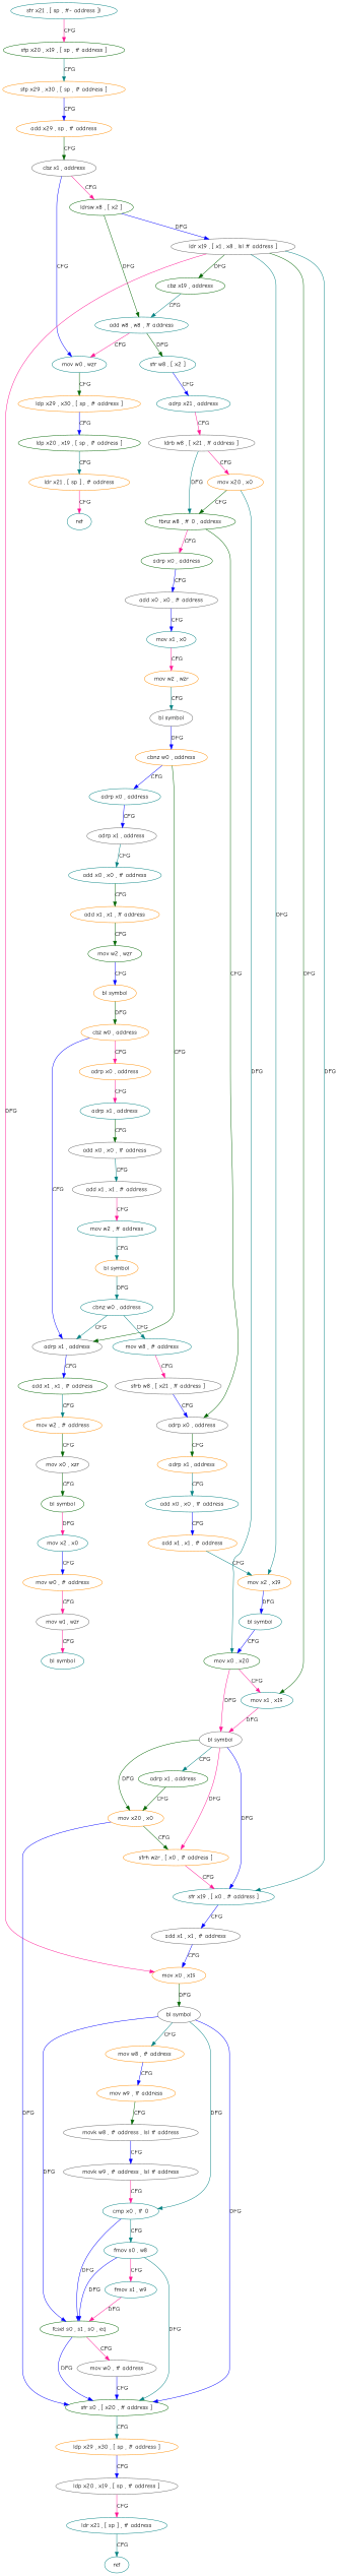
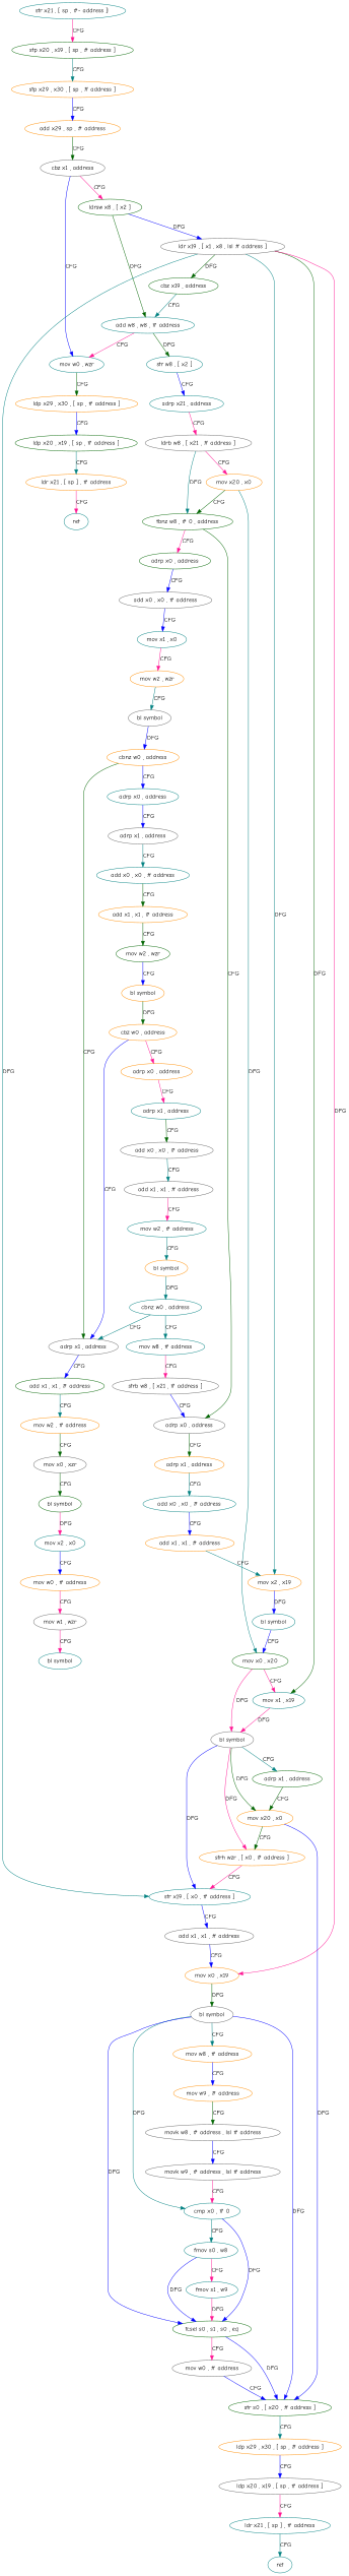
  digraph {
    fontname="Comic Neue"
    node [color=teal fontname="Comic Neue"]
    edge [color=blue fontname="Comic Neue"]
    n1 [label="str x21 , [ sp , #- address ]!"]
    n2 [color=darkgreen label="stp x20 , x19 , [ sp , # address ]"]
    n3 [color=darkorange label="stp x29 , x30 , [ sp , # address ]"]
    n4 [color=darkorange label="add x29 , sp , # address"]
    n5 [color=gray40 label="cbz x1 , address"]
    n6 [label="mov w0 , wzr"]
    n7 [color=darkgreen label="ldrsw x8 , [ x2 ]"]
    n8 [color=darkorange label="ldp x29 , x30 , [ sp , # address ]"]
    n9 [color=gray40 label="ldr x19 , [ x1 , x8 , lsl # address ]"]
    n10 [label="add w8 , w8 , # address"]
    n11 [color=darkgreen label="ldp x20 , x19 , [ sp , # address ]"]
    n12 [color=darkgreen label="cbz x19 , address"]
    n13 [color=darkorange label="mov x2 , x19"]
    n14 [label="mov x1 , x19"]
    n15 [label="str x19 , [ x0 , # address ]"]
    n16 [color=darkorange label="mov x0 , x19"]
    n17 [label="str w8 , [ x2 ]"]
    n18 [color=darkorange label="ldr x21 , [ sp ] , # address"]
    n19 [label=ret]
    n20 [label="bl symbol"]
    n21 [color=gray40 label="bl symbol"]
    n22 [color=gray40 label="add x1 , x1 , # address"]
    n23 [color=gray40 label="bl symbol"]
    n24 [label="adrp x21 , address"]
    n25 [color=gray40 label="ldrb w8 , [ x21 , # address ]"]
    n26 [color=darkorange label="mov x20 , x0"]
    n27 [color=darkgreen label="tbnz w8 , # 0 , address"]
    n28 [color=darkgreen label="mov x0 , x20"]
    n29 [color=gray40 label="adrp x0 , address"]
    n30 [color=darkgreen label="adrp x0 , address"]
    n31 [color=darkorange label="adrp x1 , address"]
    n32 [color=gray40 label="add x0 , x0 , # address"]
    n33 [label="add x0 , x0 , # address"]
    n34 [label="mov x1 , x0"]
    n35 [color=darkorange label="add x1 , x1 , # address"]
    n36 [color=darkgreen label="adrp x1 , address"]
    n37 [color=darkorange label="mov x20 , x0"]
    n38 [color=darkorange label="strh wzr , [ x0 , # address ]"]
    n39 [color=darkgreen label="str s0 , [ x20 , # address ]"]
    n40 [color=darkorange label="ldp x29 , x30 , [ sp , # address ]"]
    n41 [color=darkorange label="mov w8 , # address"]
    n42 [label="cmp x0 , # 0"]
    n43 [color=darkgreen label="fcsel s0 , s1 , s0 , eq"]
    n44 [color=darkorange label="mov w9 , # address"]
    n45 [label="fmov s0 , w8"]
    n46 [color=gray40 label="mov w0 , # address"]
    n47 [color=gray40 label="movk w8 , # address , lsl # address"]
    n48 [color=gray40 label="movk w9 , # address , lsl # address"]
    n49 [label="fmov s1 , w9"]
    n50 [color=gray40 label="ldp x20 , x19 , [ sp , # address ]"]
    n51 [label="ldr x21 , [ sp ] , # address"]
    n52 [label=ret]
    n53 [color=darkorange label="mov w2 , wzr"]
    n54 [color=gray40 label="bl symbol"]
    n55 [color=darkorange label="cbnz w0 , address"]
    n56 [color=gray40 label="adrp x1 , address"]
    n57 [label="adrp x0 , address"]
    n58 [color=darkgreen label="add x1 , x1 , # address"]
    n59 [color=gray40 label="adrp x1 , address"]
    n60 [color=darkorange label="mov w2 , # address"]
    n61 [label="add x0 , x0 , # address"]
    n62 [color=gray40 label="mov x0 , xzr"]
    n63 [color=darkgreen label="bl symbol"]
    n64 [label="mov x2 , x0"]
    n65 [color=darkorange label="mov w0 , # address"]
    n66 [color=gray40 label="mov w1 , wzr"]
    n67 [label="bl symbol"]
    n68 [color=darkorange label="add x1 , x1 , # address"]
    n69 [color=darkgreen label="mov w2 , wzr"]
    n70 [color=darkorange label="bl symbol"]
    n71 [color=darkorange label="cbz w0 , address"]
    n72 [color=darkorange label="adrp x0 , address"]
    n73 [label="adrp x1 , address"]
    n74 [color=gray40 label="add x0 , x0 , # address"]
    n75 [color=gray40 label="add x1 , x1 , # address"]
    n76 [label="mov w2 , # address"]
    n77 [color=darkorange label="bl symbol"]
    n78 [label="cbnz w0 , address"]
    n79 [label="mov w8 , # address"]
    n80 [color=gray40 label="strb w8 , [ x21 , # address ]"]
    n1 -> n2 [color=deeppink label=CFG]
    n2 -> n3 [color=teal label=CFG]
    n3 -> n4 [label=CFG]
    n4 -> n5 [color=darkgreen label=CFG]
    n5 -> n6 [label=CFG]
    n5 -> n7 [color=deeppink label=CFG]
    n6 -> n8 [color=darkgreen label=CFG]
    n7 -> n9 [label=DFG]
    n7 -> n10 [color=darkgreen label=DFG]
    n8 -> n11 [label=CFG]
    n9 -> n12 [color=darkgreen label=DFG]
    n9 -> n13 [color=teal label=DFG]
    n9 -> n14 [color=darkgreen label=DFG]
    n9 -> n15 [color=teal label=DFG]
    n9 -> n16 [color=deeppink label=DFG]
    n10 -> n6 [color=deeppink label=CFG]
    n10 -> n17 [color=darkgreen label=DFG]
    n11 -> n18 [color=teal label=CFG]
    n12 -> n10 [color=teal label=CFG]
    n13 -> n20 [label=DFG]
    n14 -> n21 [color=deeppink label=DFG]
    n15 -> n22 [label=CFG]
    n16 -> n23 [color=darkgreen label=DFG]
    n17 -> n24 [label=CFG]
    n18 -> n19 [color=deeppink label=CFG]
    n20 -> n28 [label=CFG]
    n21 -> n15 [label=DFG]
    n21 -> n36 [color=teal label=CFG]
    n21 -> n37 [color=darkgreen label=DFG]
    n21 -> n38 [color=deeppink label=DFG]
    n22 -> n16 [label=CFG]
    n23 -> n39 [label=DFG]
    n23 -> n41 [color=teal label=CFG]
    n23 -> n42 [color=teal label=DFG]
    n23 -> n43 [label=DFG]
    n24 -> n25 [color=deeppink label=CFG]
    n25 -> n26 [color=deeppink label=CFG]
    n25 -> n27 [color=teal label=DFG]
    n26 -> n27 [color=darkgreen label=CFG]
    n26 -> n28 [color=teal label=DFG]
    n27 -> n29 [color=darkgreen label=CFG]
    n27 -> n30 [color=deeppink label=CFG]
    n28 -> n14 [color=deeppink label=CFG]
    n28 -> n21 [color=deeppink label=DFG]
    n29 -> n31 [color=darkgreen label=CFG]
    n30 -> n32 [label=CFG]
    n31 -> n33 [color=teal label=CFG]
    n32 -> n34 [label=CFG]
    n33 -> n35 [label=CFG]
    n34 -> n53 [color=deeppink label=CFG]
    n35 -> n13 [color=teal label=CFG]
    n36 -> n37 [color=darkgreen label=CFG]
    n37 -> n38 [color=darkgreen label=CFG]
    n37 -> n39 [label=DFG]
    n38 -> n15 [color=deeppink label=CFG]
    n39 -> n40 [color=teal label=CFG]
    n40 -> n50 [label=CFG]
    n41 -> n44 [label=CFG]
    n42 -> n43 [label=DFG]
    n42 -> n45 [color=teal label=CFG]
    n43 -> n39 [label=DFG]
    n43 -> n46 [color=deeppink label=CFG]
    n44 -> n47 [color=darkgreen label=CFG]
-   n45 -> n39 [color=teal label=DFG]
    n45 -> n43 [label=DFG]
    n45 -> n49 [color=deeppink label=CFG]
    n46 -> n39 [label=CFG]
    n47 -> n48 [label=CFG]
    n48 -> n42 [color=deeppink label=CFG]
    n49 -> n43 [color=deeppink label=DFG]
    n50 -> n51 [color=deeppink label=CFG]
    n51 -> n52 [color=teal label=CFG]
    n53 -> n54 [color=teal label=CFG]
    n54 -> n55 [label=DFG]
    n55 -> n56 [color=darkgreen label=CFG]
    n55 -> n57 [label=CFG]
    n56 -> n58 [label=CFG]
    n57 -> n59 [label=CFG]
    n58 -> n60 [color=teal label=CFG]
    n59 -> n61 [color=teal label=CFG]
    n60 -> n62 [color=darkgreen label=CFG]
    n61 -> n68 [color=darkgreen label=CFG]
    n62 -> n63 [color=darkgreen label=CFG]
    n63 -> n64 [color=deeppink label=DFG]
    n64 -> n65 [label=CFG]
    n65 -> n66 [color=deeppink label=CFG]
    n66 -> n67 [color=deeppink label=CFG]
    n68 -> n69 [color=darkgreen label=CFG]
    n69 -> n70 [label=CFG]
    n70 -> n71 [color=darkgreen label=DFG]
    n71 -> n56 [label=CFG]
    n71 -> n72 [color=deeppink label=CFG]
    n72 -> n73 [color=deeppink label=CFG]
    n73 -> n74 [color=darkgreen label=CFG]
    n74 -> n75 [color=teal label=CFG]
    n75 -> n76 [color=deeppink label=CFG]
    n76 -> n77 [color=teal label=CFG]
    n77 -> n78 [color=teal label=DFG]
    n78 -> n56 [color=teal label=CFG]
    n78 -> n79 [color=teal label=CFG]
    n79 -> n80 [color=deeppink label=CFG]
    n80 -> n29 [label=CFG]
  }
